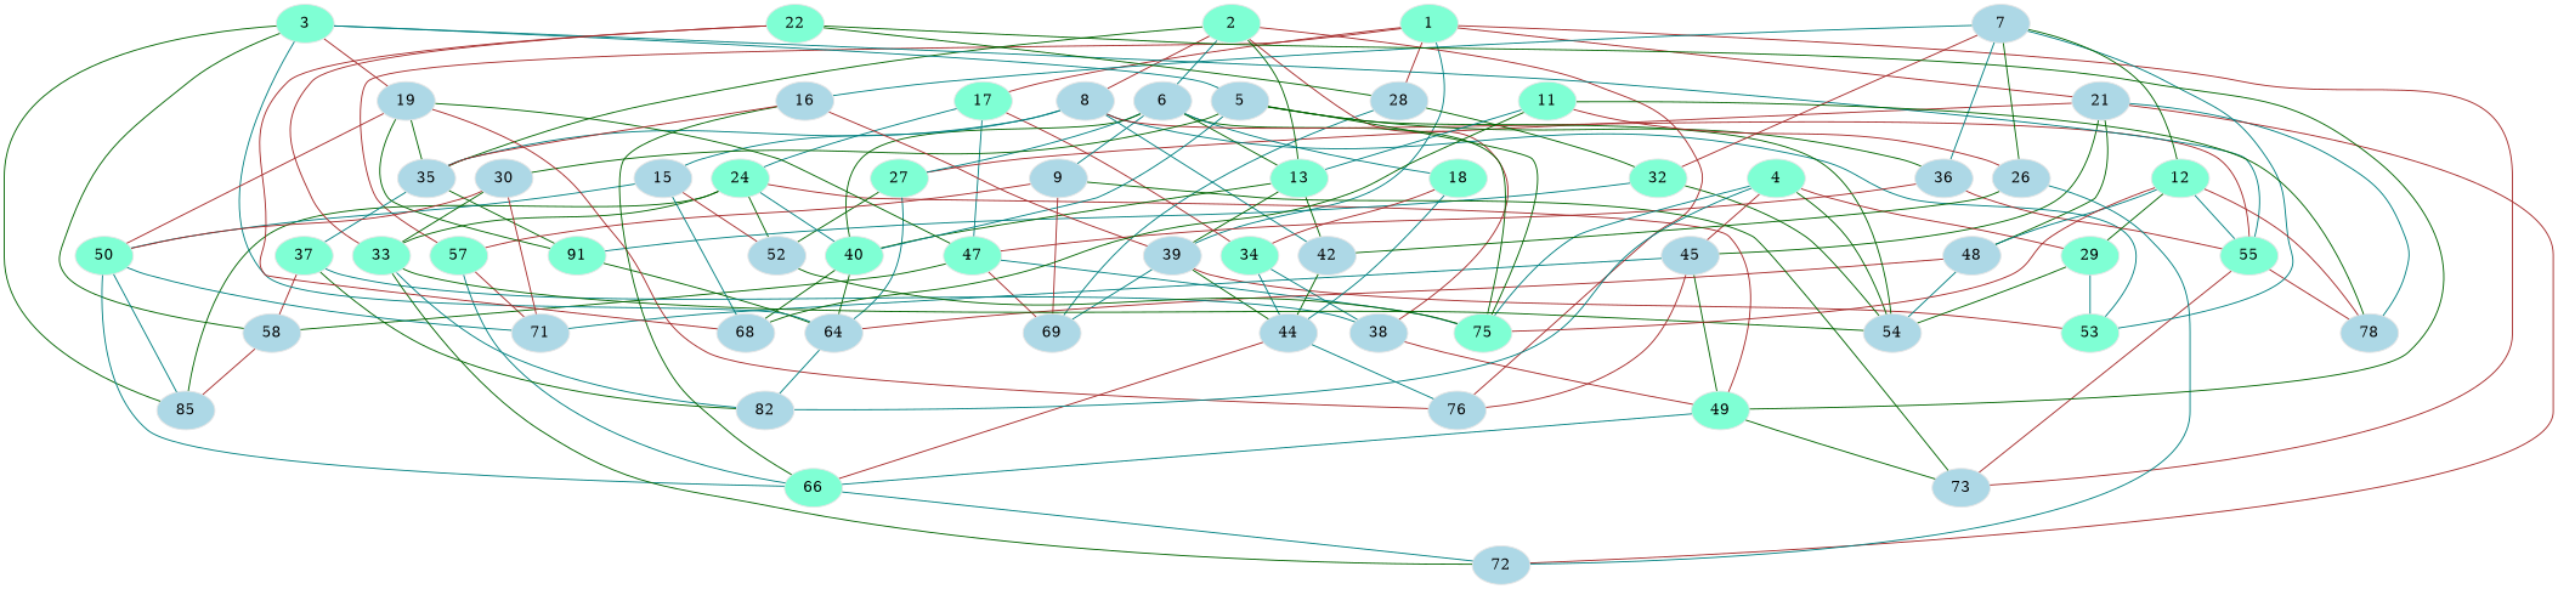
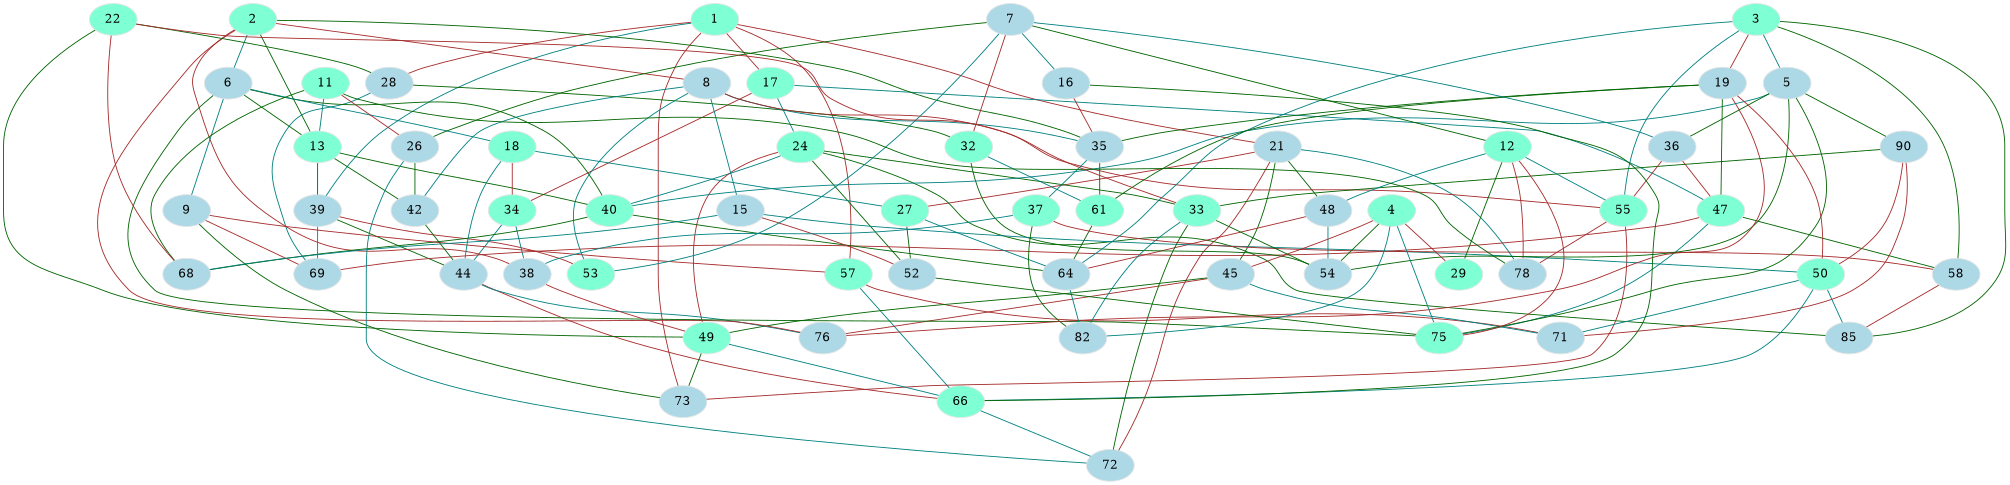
  graph {
    node [color=gray90 fillcolor=lightblue style=filled]
    edge [color=darkgreen]
    1 [fillcolor=aquamarine super="+20"]
    17 [fillcolor=aquamarine]
    21 [super="+79"]
    28
    39 [super="+59"]
    n6 [fillcolor=aquamarine label=57]
    73
    24 [fillcolor=aquamarine super="+45"]
    34 [fillcolor=aquamarine]
    47 [fillcolor=aquamarine super="+86"]
    n11 [label=45 super="+65"]
    78
    48
    27 [fillcolor=aquamarine]
    72
    32 [fillcolor=aquamarine]
    69
    53 [fillcolor=aquamarine]
    44 [super="+57"]
    66 [fillcolor=aquamarine super="+67"]
    71
    2 [fillcolor=aquamarine super="+14"]
    6 [super="+10"]
    8 [super="+62"]
    13 [fillcolor=aquamarine super="+23"]
    35 [super="+63"]
    38
    76
    75 [fillcolor=aquamarine super="+83"]
    40 [fillcolor=aquamarine super="+84"]
    9
    18 [fillcolor=aquamarine]
    55 [fillcolor=aquamarine super="+70"]
    15
    42
-   61 [fillcolor=aquamarine label=91]
+   61 [fillcolor=aquamarine]
    37 [fillcolor=aquamarine]
    49 [fillcolor=aquamarine super="+60"]
    3 [fillcolor=aquamarine super="+77"]
    5 [super="+41"]
    19 [super="+25"]
    58
    64 [super="+81"]
    85
    54 [super="+87"]
-   30
+   30 [label=90]
    36
    50 [fillcolor=aquamarine super="+74"]
    82
    4 [fillcolor=aquamarine super="+51"]
    29 [fillcolor=aquamarine]
    33 [fillcolor=aquamarine super="+80"]
    68
    7 [super="+46"]
    12 [fillcolor=aquamarine super="+31"]
    16
    26
    52
    11 [fillcolor=aquamarine]
    22 [fillcolor=aquamarine]
    1 -- 17 [color=brown]
    1 -- 21 [color=brown]
    1 -- 28 [color=brown]
    1 -- 39 [color=teal]
    1 -- n6 [color=brown]
    1 -- 73 [color=brown]
    17 -- 24 [color=teal]
    17 -- 34 [color=brown]
    17 -- 47 [color=teal]
    21 -- n11
    21 -- 78 [color=teal]
    21 -- 48
    21 -- 27 [color=brown]
    21 -- 72 [color=brown]
    28 -- 32
    28 -- 69 [color=teal]
    39 -- 69 [color=teal]
    39 -- 53 [color=brown]
    39 -- 44
    n6 -- 66 [color=teal]
    n6 -- 71 [color=brown]
    24 -- 40 [color=teal]
    24 -- 49 [color=brown]
    24 -- 85
    24 -- 33
    24 -- 52
    34 -- 44 [color=teal]
    34 -- 38 [color=teal]
    47 -- 69 [color=brown]
    47 -- 75 [color=teal]
    47 -- 58
    n11 -- 71 [color=teal]
    n11 -- 76 [color=brown]
    n11 -- 49
    48 -- 64 [color=brown]
    48 -- 54 [color=teal]
    27 -- 64 [color=teal]
    27 -- 52
    32 -- 61 [color=teal]
    32 -- 54
    44 -- 66 [color=brown]
    44 -- 76 [color=teal]
    66 -- 72 [color=teal]
    2 -- 6 [color=teal]
    2 -- 8 [color=brown]
    2 -- 13
    2 -- 35
    2 -- 38 [color=brown]
    2 -- 76 [color=brown]
    6 -- 13
    6 -- 75
    6 -- 40
    6 -- 9 [color=teal]
    6 -- 18 [color=teal]
    8 -- 53 [color=teal]
    8 -- 35 [color=teal]
    8 -- 55 [color=brown]
    8 -- 15 [color=teal]
    8 -- 42 [color=teal]
    13 -- 39
    13 -- 40
    13 -- 42
    35 -- 61
    35 -- 37 [color=teal]
    38 -- 49 [color=brown]
    40 -- 64
    40 -- 68
    9 -- n6 [color=brown]
    9 -- 73
    9 -- 69 [color=brown]
    18 -- 34 [color=brown]
-   6 -- 27 [color=teal]
+   18 -- 27 [color=teal]
    18 -- 44 [color=teal]
    55 -- 73 [color=brown]
    55 -- 78 [color=brown]
    15 -- 50 [color=teal]
    15 -- 68 [color=teal]
    15 -- 52 [color=brown]
    42 -- 44
    61 -- 64
    37 -- 38 [color=teal]
    37 -- 58 [color=brown]
    37 -- 82
    49 -- 73
    49 -- 66 [color=teal]
    3 -- 55 [color=teal]
    3 -- 5 [color=teal]
    3 -- 19 [color=brown]
    3 -- 58
    3 -- 64 [color=teal]
    3 -- 85
    5 -- 75
    5 -- 40 [color=teal]
    5 -- 54
    5 -- 30
    5 -- 36
    19 -- 47
    19 -- 35
    19 -- 76 [color=brown]
    19 -- 61
    19 -- 50 [color=brown]
    58 -- 85 [color=brown]
    64 -- 82 [color=teal]
    30 -- 71 [color=brown]
    30 -- 50 [color=brown]
    30 -- 33
    36 -- 47 [color=brown]
    36 -- 55 [color=brown]
    50 -- 66 [color=teal]
    50 -- 71 [color=teal]
    50 -- 85 [color=teal]
    4 -- n11 [color=brown weight=2]
    4 -- 75 [color=teal]
    4 -- 54
    4 -- 82 [color=teal]
    4 -- 29 [color=brown]
-   29 -- 53 [color=teal]
-   29 -- 54
    33 -- 72
    33 -- 54
    33 -- 82 [color=teal]
    7 -- 32 [color=brown]
    7 -- 53 [color=teal]
    7 -- 36 [color=teal]
    7 -- 12
    7 -- 16 [color=teal]
    7 -- 26
    12 -- 78 [color=brown]
    12 -- 48 [color=teal]
    12 -- 75 [color=brown]
    12 -- 55 [color=teal]
    12 -- 29
-   16 -- 39 [color=brown]
    16 -- 66
    16 -- 35 [color=brown]
    26 -- 72 [color=teal]
    26 -- 42
    52 -- 75
    11 -- 78
    11 -- 13 [color=teal]
    11 -- 68
    11 -- 26 [color=brown]
    22 -- 28
    22 -- 49
    22 -- 33 [color=brown]
    22 -- 68 [color=brown]
  }
